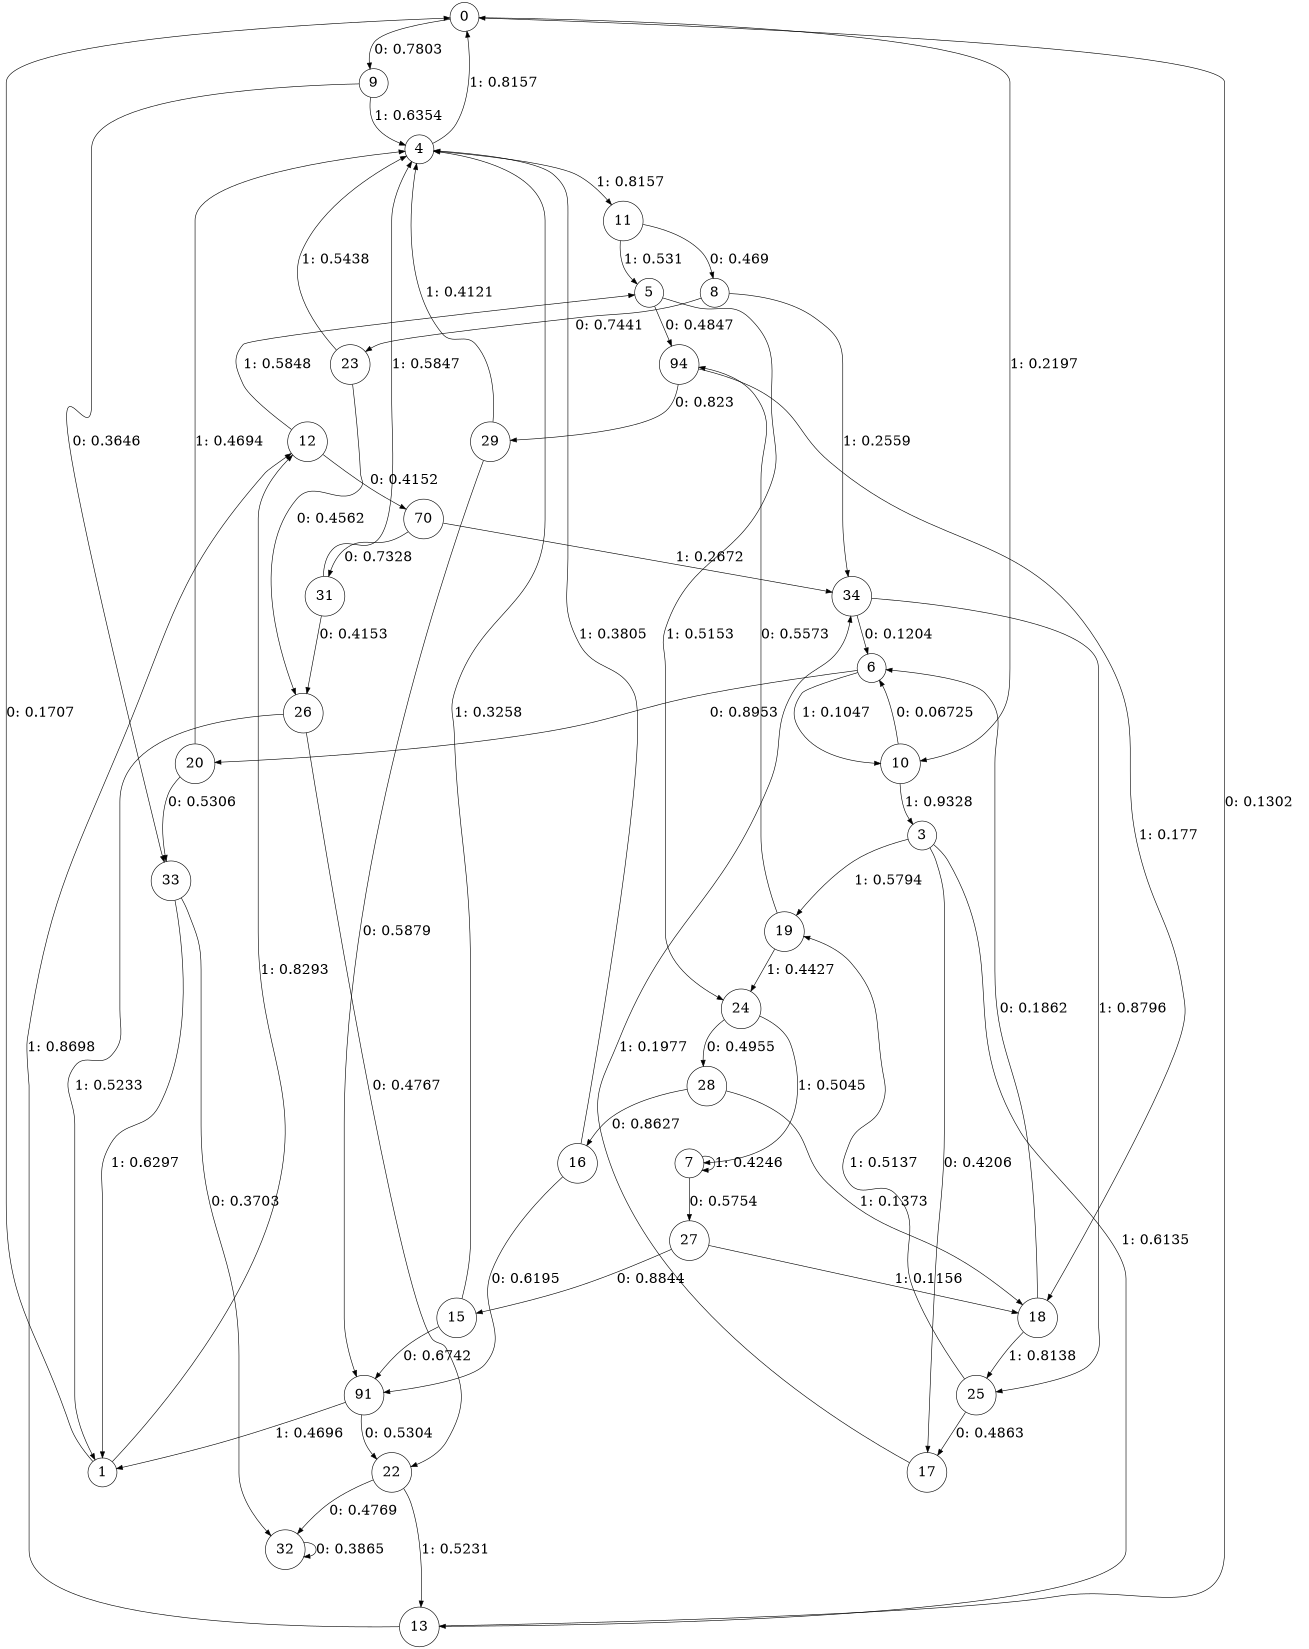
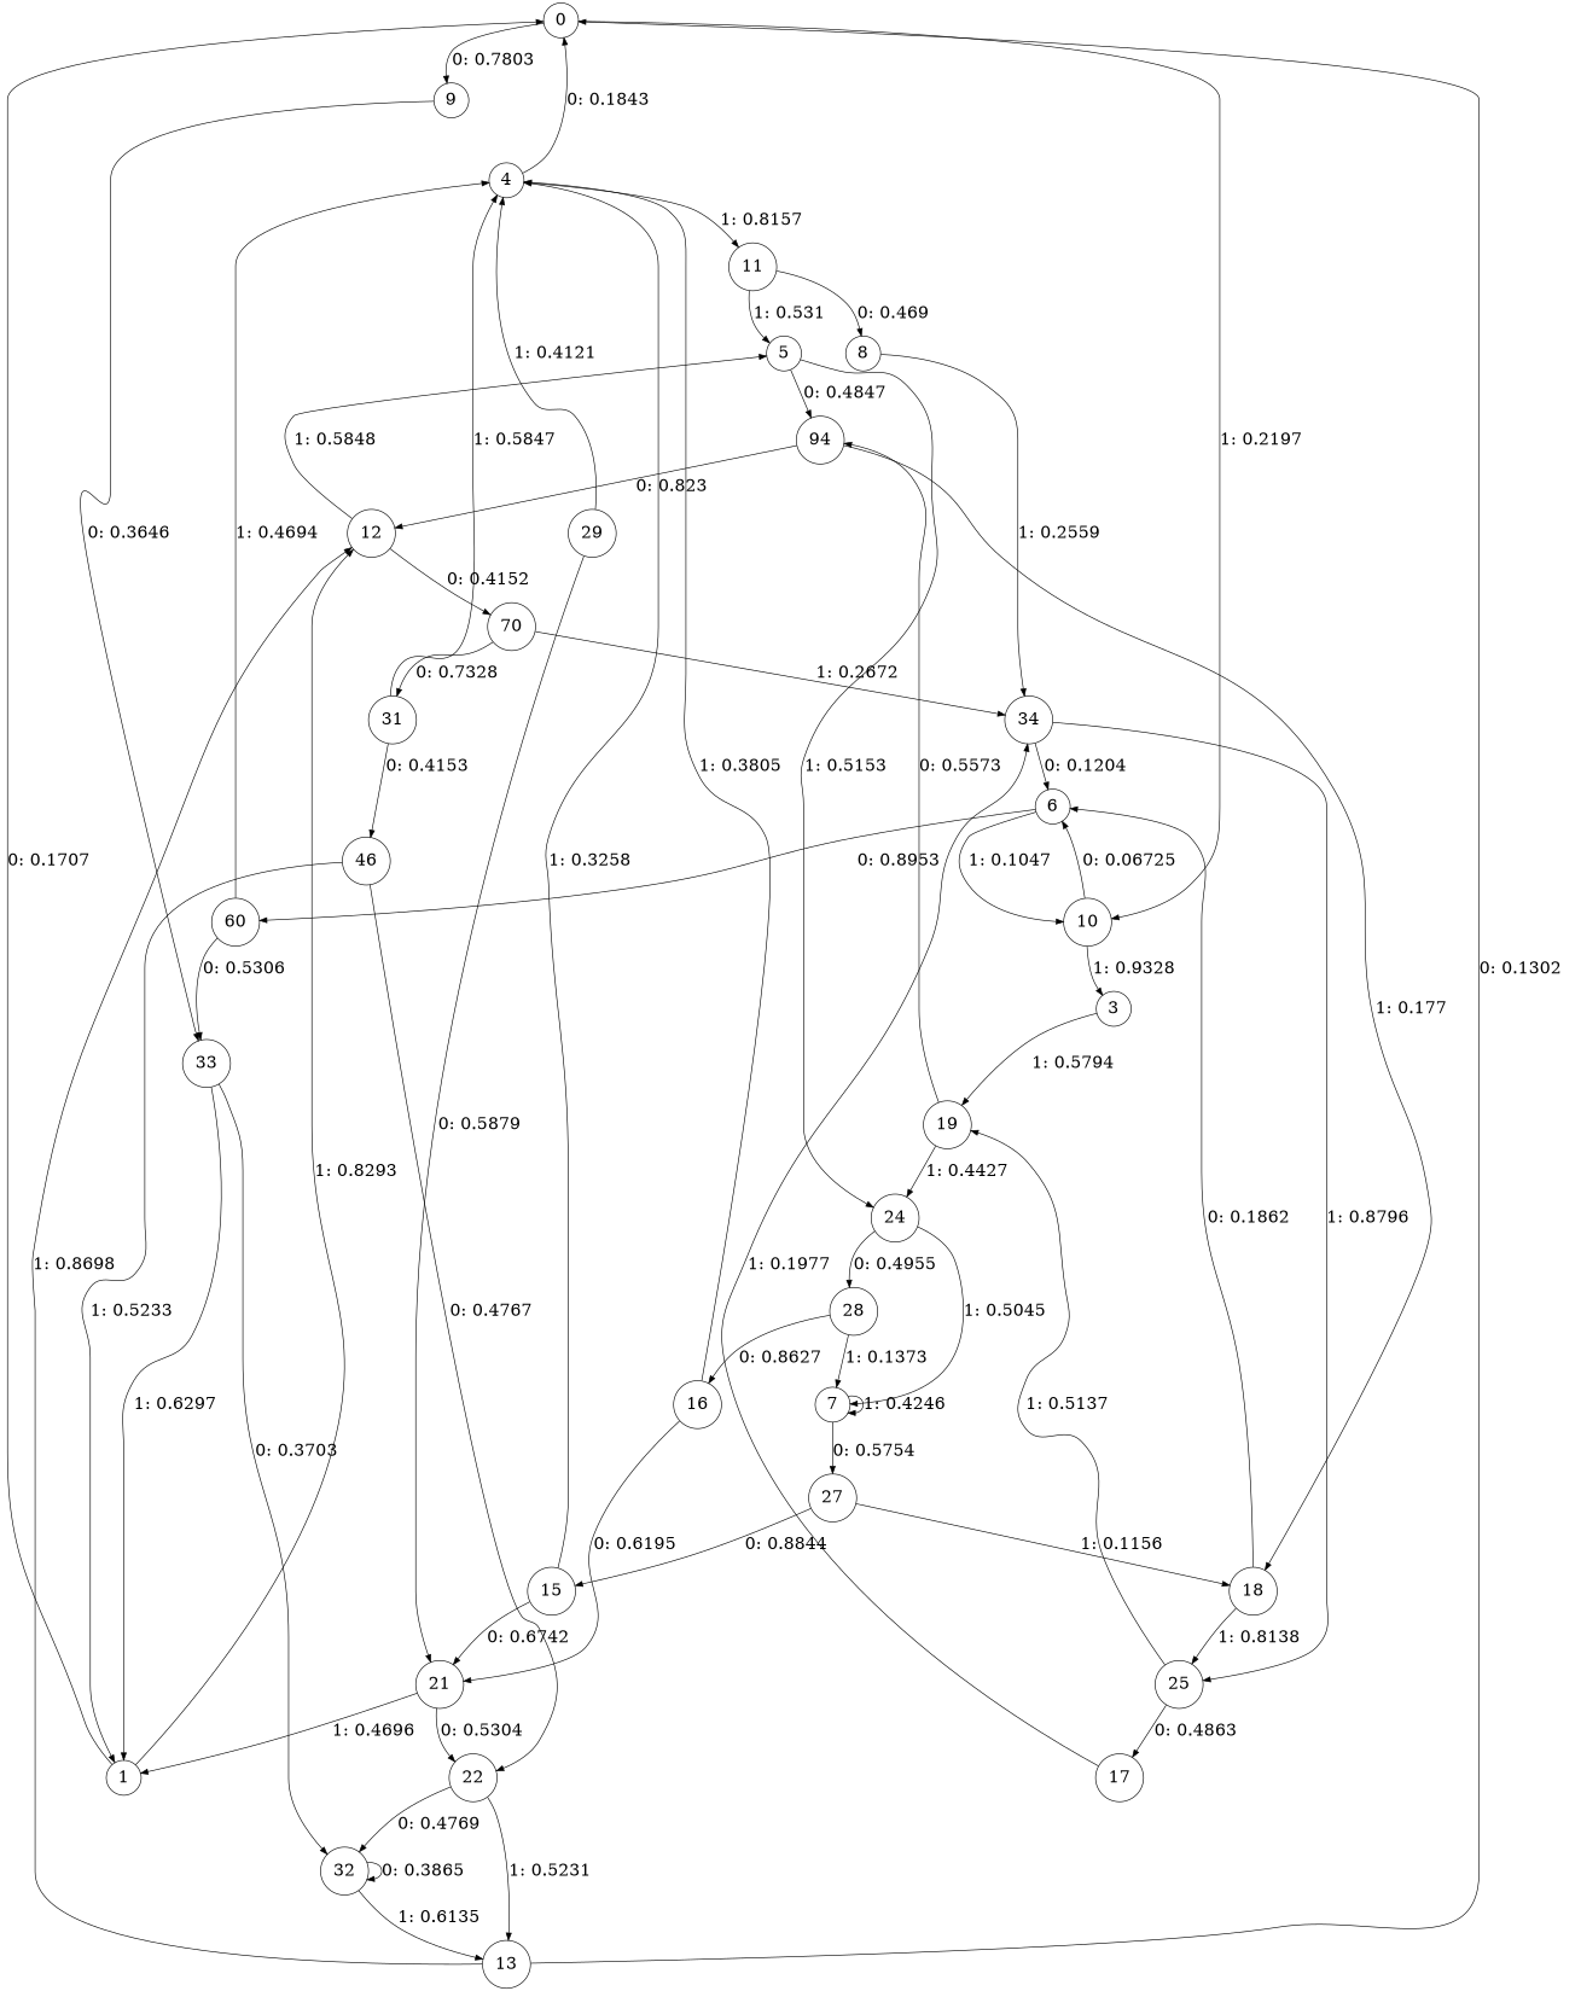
  digraph {
    node [fontsize=24 shape=circle]
    edge [fontsize=24]
    0
    9
    10
    4
    33
    3
    6
    11
    1
    32
    17
    19
-   20
+   20 [label=60]
    12
    5
    n16 [label=70]
    n17 [label=94]
    24
    34
    31
-   26
+   26 [label=46]
    22
    13
    8
    25
    29
    18
    7
    28
-   23
-   21 [label=91]
+   21
    27
    16
    15
    0 -> 9 [label="0: 0.7803   "]
    0 -> 10 [label="1: 0.2197   "]
-   9 -> 4 [label="1: 0.6354   "]
    9 -> 33 [label="0: 0.3646   "]
    10 -> 3 [label="1: 0.9328   "]
    10 -> 6 [label="0: 0.06725  "]
-   4 -> 0 [label="1: 0.8157   "]
+   4 -> 0 [label="0: 0.1843   "]
    4 -> 11 [label="1: 0.8157   "]
    33 -> 1 [label="1: 0.6297   "]
    33 -> 32 [label="0: 0.3703   "]
-   3 -> 17 [label="0: 0.4206   "]
    3 -> 19 [label="1: 0.5794   "]
    6 -> 10 [label="1: 0.1047   "]
    6 -> 20 [label="0: 0.8953   "]
    11 -> 5 [label="1: 0.531    "]
    11 -> 8 [label="0: 0.469    "]
    1 -> 0 [label="0: 0.1707   "]
    1 -> 12 [label="1: 0.8293   "]
    32 -> 32 [label="0: 0.3865   "]
-   3 -> 13 [label="1: 0.6135   "]
+   32 -> 13 [label="1: 0.6135   "]
    17 -> 34 [label="1: 0.1977   "]
    19 -> n17 [label="0: 0.5573   "]
    19 -> 24 [label="1: 0.4427   "]
    20 -> 4 [label="1: 0.4694   "]
    20 -> 33 [label="0: 0.5306   "]
    12 -> 5 [label="1: 0.5848   "]
    12 -> n16 [label="0: 0.4152   "]
    5 -> n17 [label="0: 0.4847   "]
    5 -> 24 [label="1: 0.5153   "]
    n16 -> 34 [label="1: 0.2672   "]
    n16 -> 31 [label="0: 0.7328   "]
-   n17 -> 29 [label="0: 0.823    "]
+   n17 -> 12 [label="0: 0.823    "]
    n17 -> 18 [label="1: 0.177    "]
    24 -> 7 [label="1: 0.5045   "]
    24 -> 28 [label="0: 0.4955   "]
    34 -> 6 [label="0: 0.1204   "]
    34 -> 25 [label="1: 0.8796   "]
    31 -> 4 [label="1: 0.5847   "]
    31 -> 26 [label="0: 0.4153   "]
    26 -> 1 [label="1: 0.5233   "]
    26 -> 22 [label="0: 0.4767   "]
    22 -> 32 [label="0: 0.4769   "]
    22 -> 13 [label="1: 0.5231   "]
    13 -> 0 [label="0: 0.1302   "]
    13 -> 12 [label="1: 0.8698   "]
    8 -> 34 [label="1: 0.2559   "]
-   8 -> 23 [label="0: 0.7441   "]
    25 -> 17 [label="0: 0.4863   "]
    25 -> 19 [label="1: 0.5137   "]
    29 -> 4 [label="1: 0.4121   "]
    29 -> 21 [label="0: 0.5879   "]
    18 -> 6 [label="0: 0.1862   "]
    18 -> 25 [label="1: 0.8138   "]
    7 -> 7 [label="1: 0.4246   "]
    7 -> 27 [label="0: 0.5754   "]
-   28 -> 18 [label="1: 0.1373   "]
+   28 -> 7 [label="1: 0.1373   "]
    28 -> 16 [label="0: 0.8627   "]
-   23 -> 4 [label="1: 0.5438   "]
-   23 -> 26 [label="0: 0.4562   "]
    21 -> 1 [label="1: 0.4696   "]
    21 -> 22 [label="0: 0.5304   "]
    27 -> 18 [label="1: 0.1156   "]
    27 -> 15 [label="0: 0.8844   "]
    16 -> 4 [label="1: 0.3805   "]
    16 -> 21 [label="0: 0.6195   "]
    15 -> 4 [label="1: 0.3258   "]
    15 -> 21 [label="0: 0.6742   "]
  }
